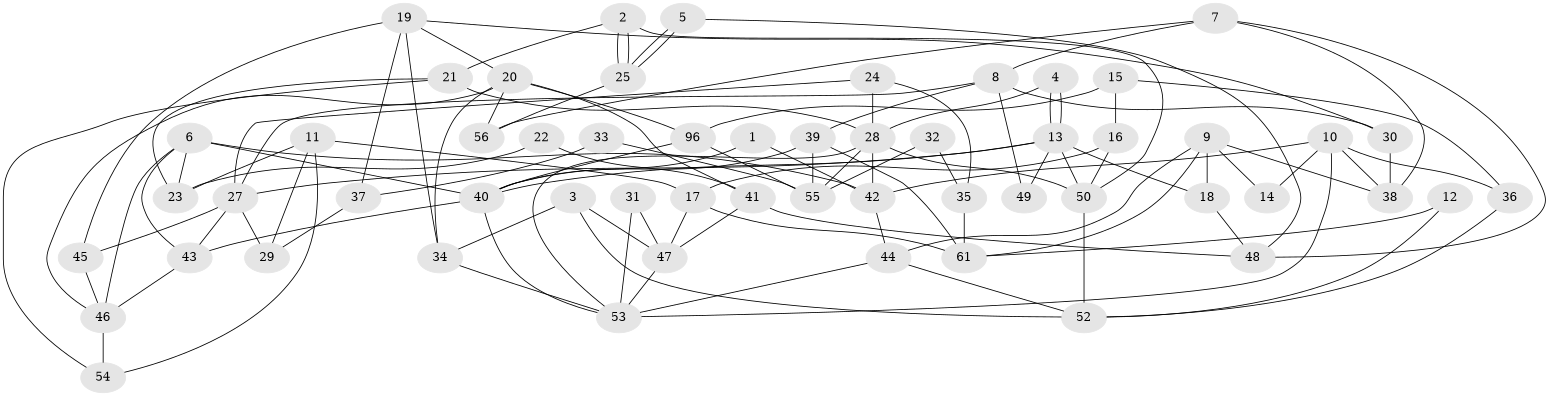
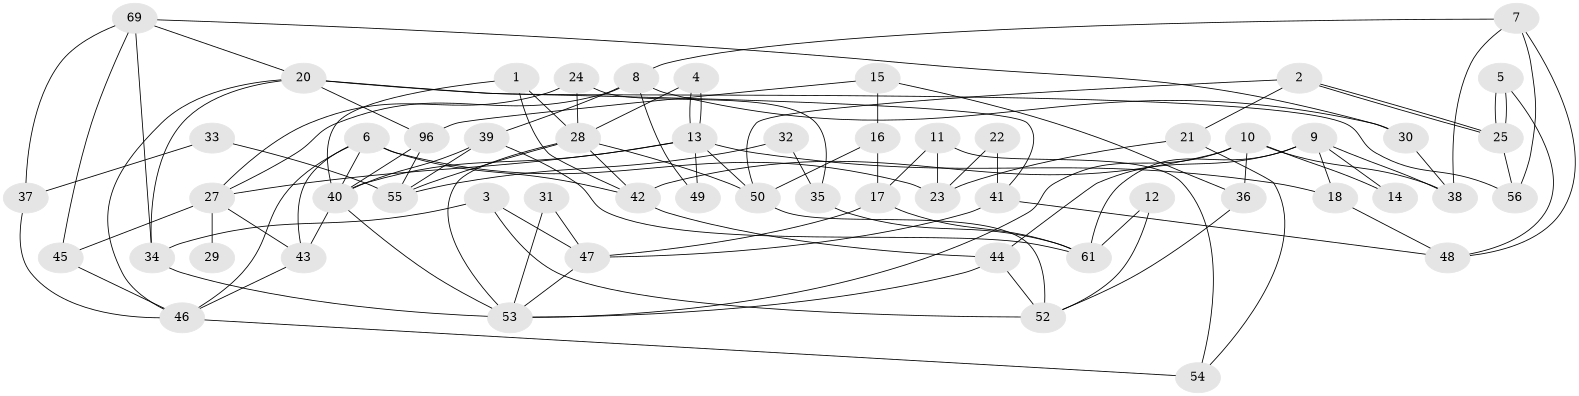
  graph {
    fontname="DejaVu Serif"
    node [color=gray90 fontname="DejaVu Serif" style=filled]
    edge [fontname="DejaVu Serif"]
    1
    40
    42
    43
    53
    44
    2
    21
    25
    50
    28
    23
    54
    56
    52
    3
    34
    47
    4
    13
    27
    49
    18
    55
    5
    48
    6
    46
    7
    8
    38
    30
    39
    29
    45
    n36 [label=61]
    9
    14
    10
    36
    11
    17
    12
    15
    16
    n46 [label=96]
-   19
+   19 [label=69]
    20
    37
    41
    22
    24
    35
    31
    32
    33
    1 -- 40
    1 -- 42
    40 -- 43
    40 -- 53
    42 -- 44
    43 -- 46
    44 -- 53
    44 -- 52
    2 -- 21
    2 -- 25
    2 -- 25
    2 -- 50
-   21 -- 28
+   1 -- 28
    21 -- 23
    21 -- 54
    25 -- 56
    50 -- 52
    28 -- 42
    28 -- 53
    28 -- 50
    28 -- 55
    3 -- 52
    3 -- 34
    3 -- 47
    34 -- 53
    47 -- 53
    4 -- 28
    4 -- 13
    4 -- 13
    13 -- 40
    13 -- 50
    13 -- 27
    13 -- 49
    13 -- 18
    27 -- 43
    27 -- 29
    27 -- 45
    18 -- 48
    5 -- 25
    5 -- 25
    5 -- 48
    6 -- 40
    6 -- 42
    6 -- 43
    6 -- 23
    6 -- 46
    46 -- 54
    7 -- 56
    7 -- 48
    7 -- 8
    7 -- 38
    8 -- 27
    8 -- 49
    8 -- 30
    8 -- 39
    30 -- 38
    39 -- 40
    39 -- 55
    39 -- n36
    45 -- 46
    9 -- 44
    9 -- 18
    9 -- 38
    9 -- n36
    9 -- 14
    10 -- 42
    10 -- 53
    10 -- 38
    10 -- 14
    10 -- 36
    36 -- 52
    11 -- 23
    11 -- 54
-   11 -- 29
    11 -- 17
    17 -- 47
    17 -- n36
    12 -- 52
    12 -- n36
    15 -- 36
    15 -- 16
    15 -- n46
    16 -- 50
    16 -- 17
    n46 -- 40
    n46 -- 55
    19 -- 34
    19 -- 30
    19 -- 45
    19 -- 20
    19 -- 37
    20 -- 56
    20 -- 34
    20 -- 46
    20 -- n46
    20 -- 41
-   37 -- 29
+   37 -- 46
    41 -- 47
    41 -- 48
    22 -- 23
    22 -- 41
    24 -- 28
    24 -- 27
    24 -- 35
    35 -- n36
    31 -- 53
    31 -- 47
    32 -- 55
    32 -- 35
    33 -- 55
    33 -- 37
  }
